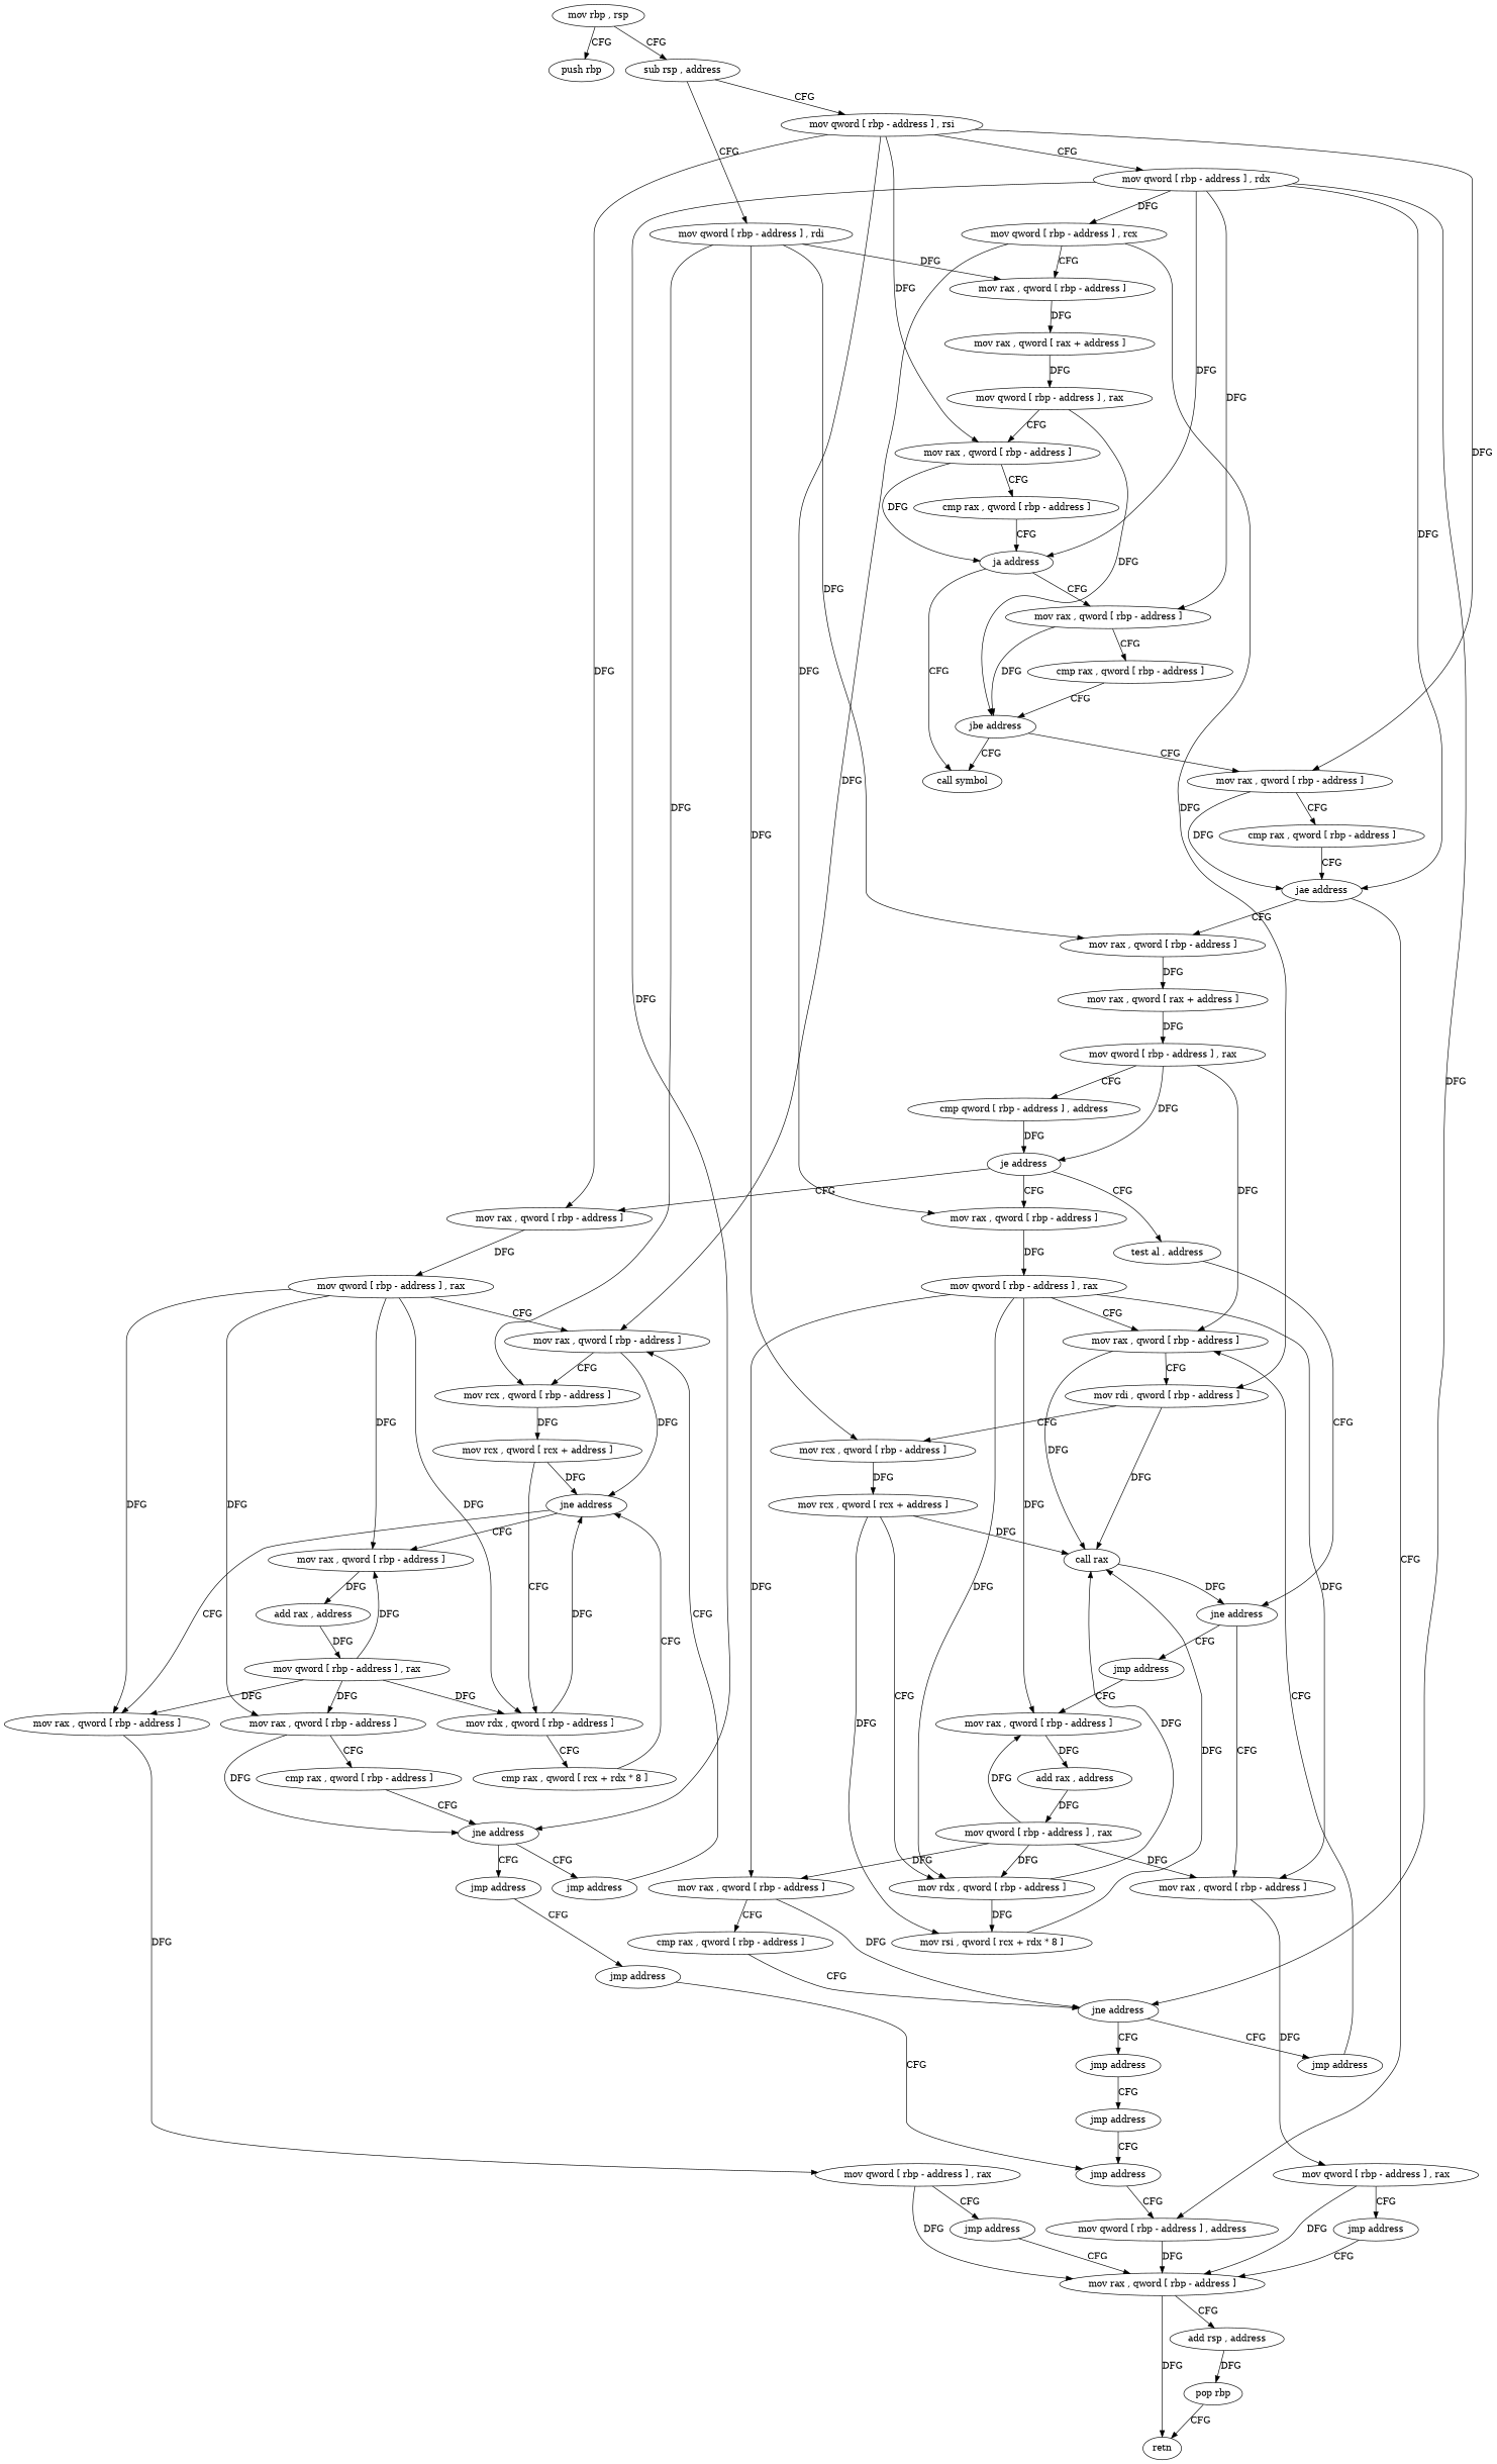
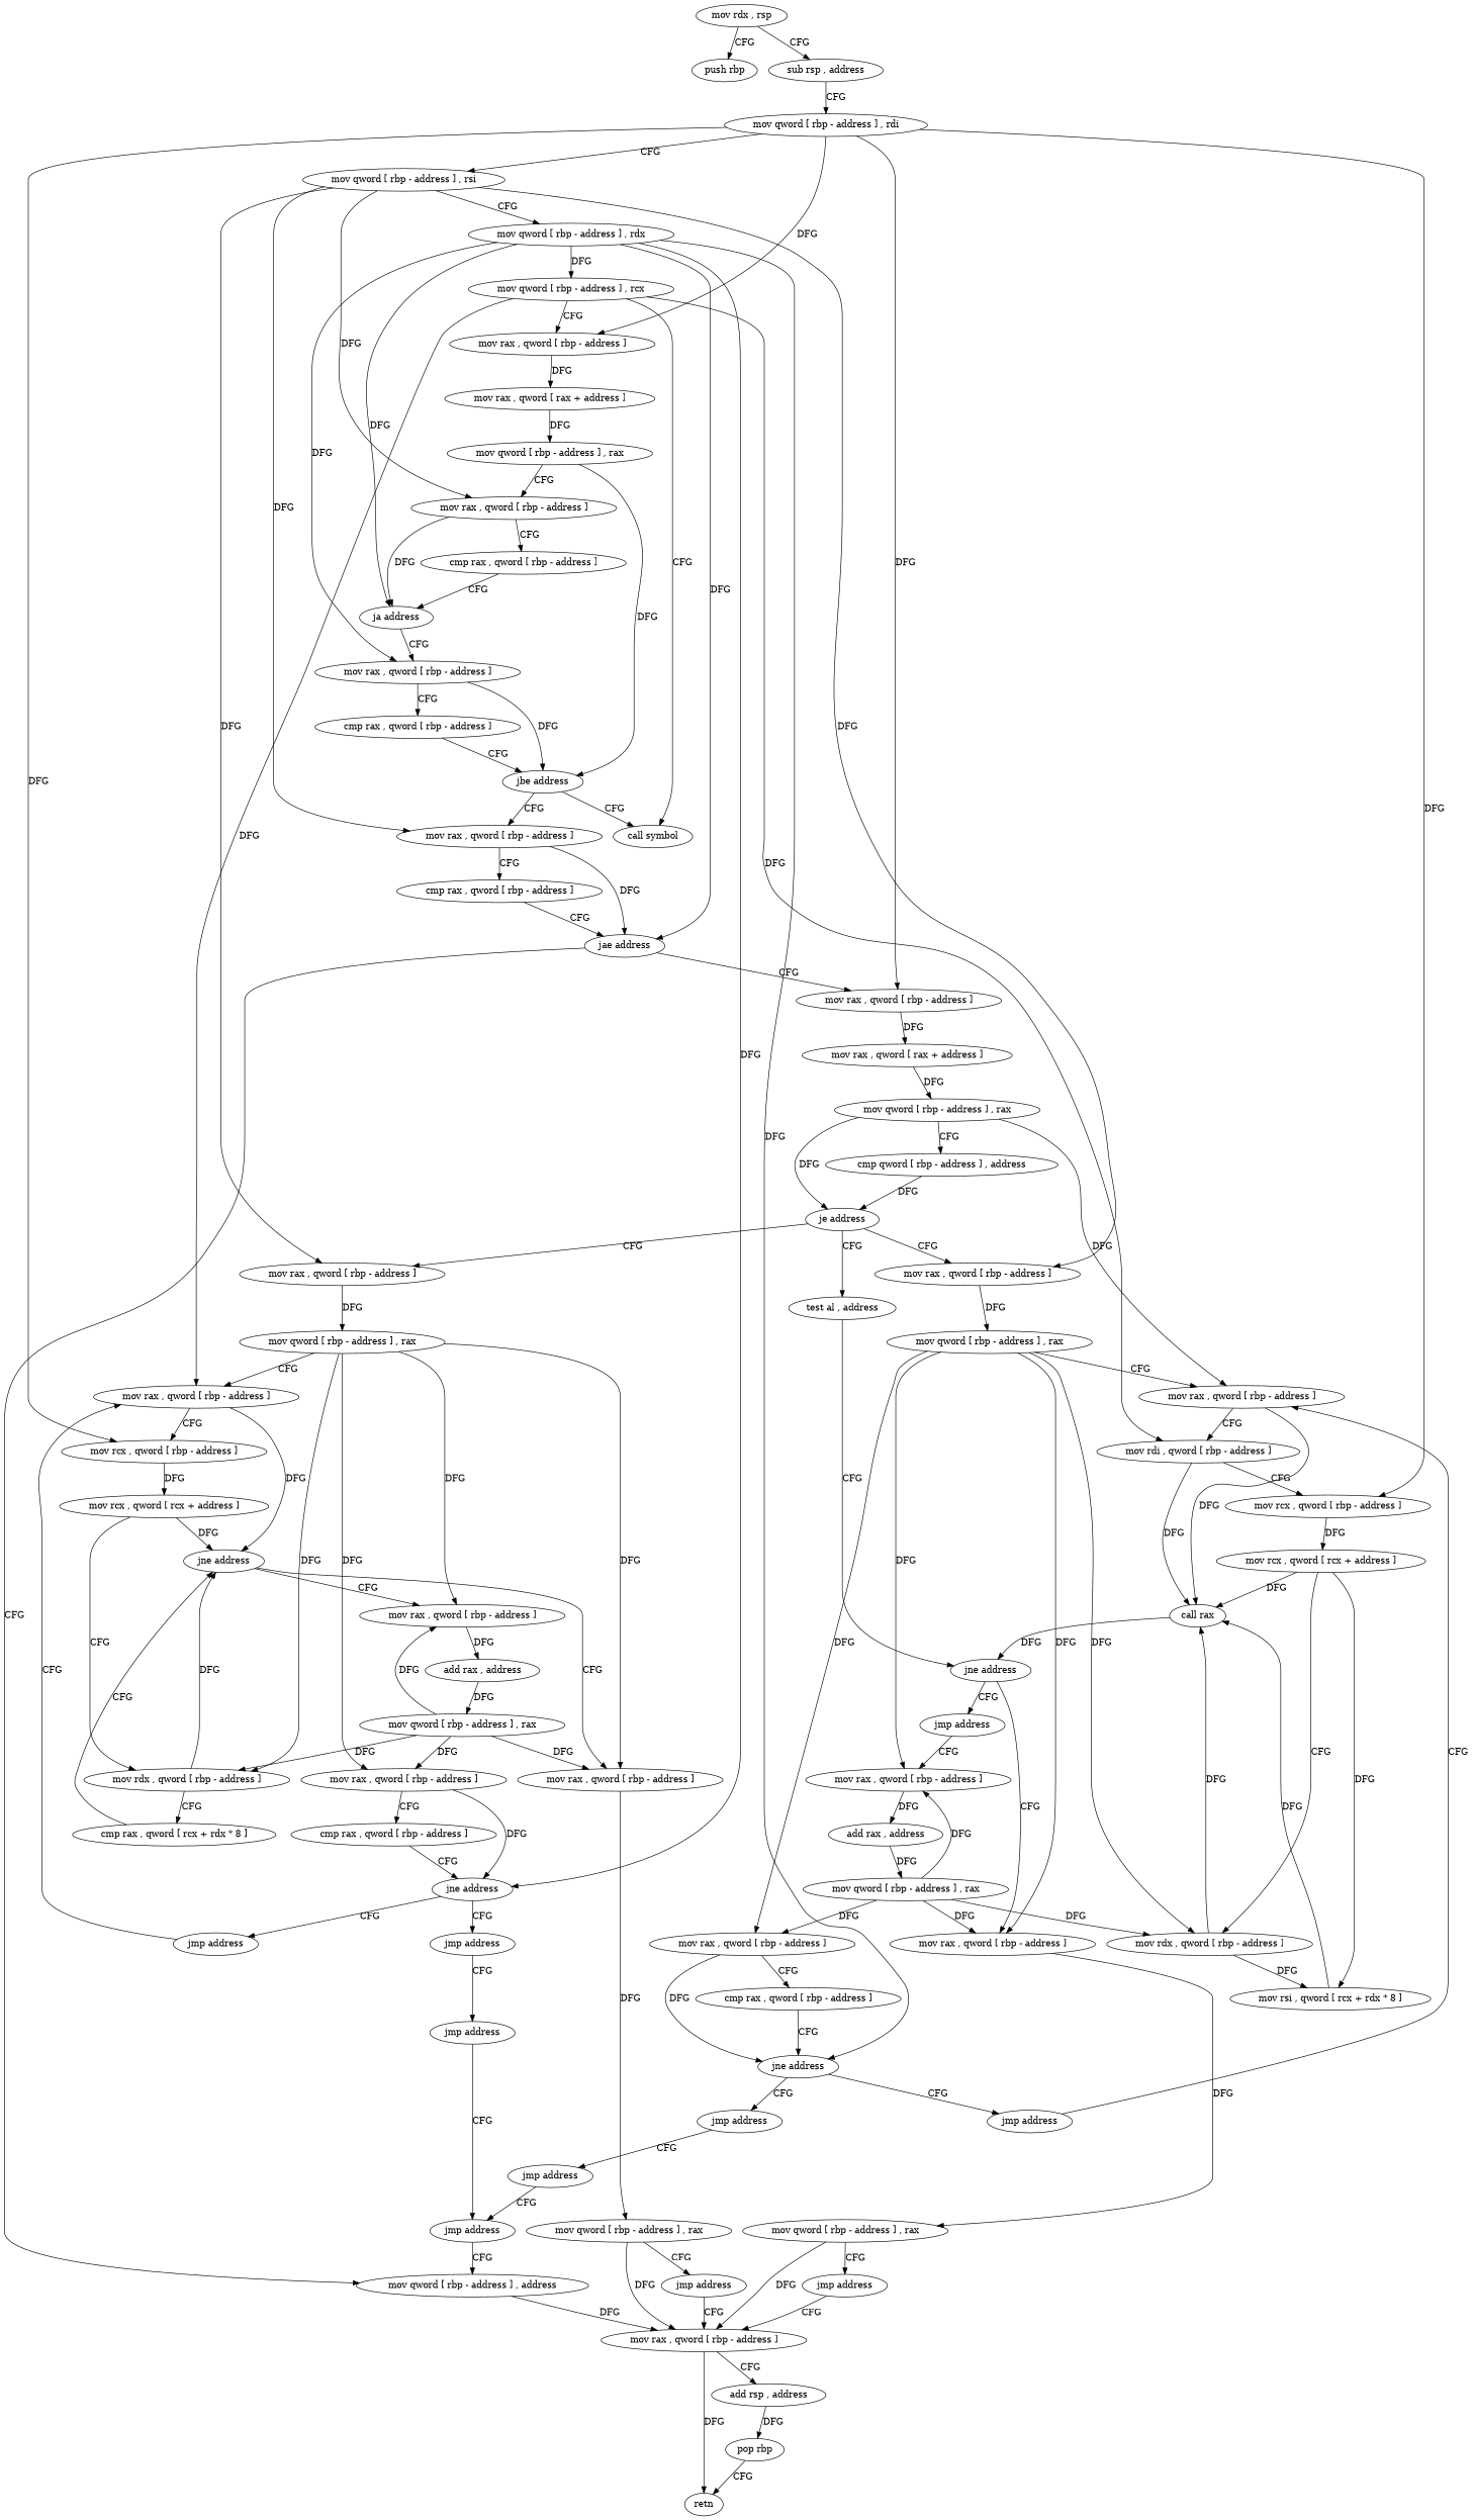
  digraph {
    n1 [label="push rbp"]
-   n2 [label="mov rbp , rsp"]
+   n2 [label="mov rdx , rsp"]
    n3 [label="sub rsp , address"]
    n4 [label="mov qword [ rbp - address ] , rdi"]
    n5 [label="mov qword [ rbp - address ] , rsi"]
    n6 [label="mov rax , qword [ rbp - address ]"]
    n7 [label="mov rax , qword [ rbp - address ]"]
    n8 [label="mov rcx , qword [ rbp - address ]"]
    n9 [label="mov rcx , qword [ rbp - address ]"]
    n10 [label="mov qword [ rbp - address ] , rdx"]
    n11 [label="mov rax , qword [ rbp - address ]"]
    n12 [label="mov rax , qword [ rbp - address ]"]
    n13 [label="mov rax , qword [ rbp - address ]"]
    n14 [label="mov rax , qword [ rbp - address ]"]
    n15 [label="mov rax , qword [ rax + address ]"]
    n16 [label="mov rax , qword [ rax + address ]"]
    n17 [label="mov rcx , qword [ rcx + address ]"]
    n18 [label="mov rcx , qword [ rcx + address ]"]
    n19 [label="mov qword [ rbp - address ] , rcx"]
    n20 [label="ja address"]
    n21 [label="mov rax , qword [ rbp - address ]"]
    n22 [label="jae address"]
    n23 [label="jne address"]
    n24 [label="jne address"]
    n25 [label="cmp rax , qword [ rbp - address ]"]
    n26 [label="cmp rax , qword [ rbp - address ]"]
    n27 [label="mov qword [ rbp - address ] , rax"]
    n28 [label="mov qword [ rbp - address ] , rax"]
    n29 [label="mov rax , qword [ rbp - address ]"]
    n30 [label="mov rdi , qword [ rbp - address ]"]
    n31 [label="call symbol"]
    n32 [label="jbe address"]
    n33 [label="cmp rax , qword [ rbp - address ]"]
    n34 [label="mov qword [ rbp - address ] , address"]
    n35 [label="jmp address"]
    n36 [label="jmp address"]
    n37 [label="jmp address"]
    n38 [label="jmp address"]
    n39 [label="jne address"]
    n40 [label="call rax"]
    n41 [label="mov qword [ rbp - address ] , rax"]
    n42 [label="mov rax , qword [ rbp - address ]"]
    n43 [label="add rsp , address"]
    n44 [label=retn]
    n45 [label="mov qword [ rbp - address ] , rax"]
    n46 [label="pop rbp"]
    n47 [label="cmp qword [ rbp - address ] , address"]
    n48 [label="je address"]
    n49 [label="mov rax , qword [ rbp - address ]"]
    n50 [label="test al , address"]
    n51 [label="mov rax , qword [ rbp - address ]"]
    n52 [label="mov rax , qword [ rbp - address ]"]
    n53 [label="mov rax , qword [ rbp - address ]"]
    n54 [label="mov rdx , qword [ rbp - address ]"]
    n55 [label="mov rax , qword [ rbp - address ]"]
    n56 [label="mov rax , qword [ rbp - address ]"]
    n57 [label="mov rax , qword [ rbp - address ]"]
    n58 [label="mov rdx , qword [ rbp - address ]"]
    n59 [label="add rax , address"]
    n60 [label="cmp rax , qword [ rbp - address ]"]
    n61 [label="mov qword [ rbp - address ] , rax"]
    n62 [label="cmp rax , qword [ rcx + rdx * 8 ]"]
    n63 [label="mov qword [ rbp - address ] , rax"]
    n64 [label="add rax , address"]
    n65 [label="cmp rax , qword [ rbp - address ]"]
    n66 [label="mov rsi , qword [ rcx + rdx * 8 ]"]
    n67 [label="jne address"]
    n68 [label="mov qword [ rbp - address ] , rax"]
    n69 [label="jmp address"]
    n70 [label="jmp address"]
    n71 [label="jmp address"]
    n72 [label="jmp address"]
    n73 [label="jmp address"]
    n74 [label="mov qword [ rbp - address ] , rax"]
    n75 [label="jmp address"]
    n2 -> n1 [label=CFG]
    n2 -> n3 [label=CFG]
    n3 -> n4 [label=CFG]
-   n3 -> n5 [label=CFG]
+   n4 -> n5 [label=CFG]
    n4 -> n6 [label=DFG]
    n4 -> n7 [label=DFG]
    n4 -> n8 [label=DFG]
    n4 -> n9 [label=DFG]
    n5 -> n10 [label=CFG]
    n5 -> n11 [label=DFG]
    n5 -> n12 [label=DFG]
    n5 -> n13 [label=DFG]
    n5 -> n14 [label=DFG]
    n6 -> n15 [label=DFG]
    n7 -> n16 [label=DFG]
    n8 -> n17 [label=DFG]
    n9 -> n18 [label=DFG]
    n10 -> n19 [label=DFG]
    n10 -> n20 [label=DFG]
    n10 -> n21 [label=DFG]
    n10 -> n22 [label=DFG]
    n10 -> n23 [label=DFG]
    n10 -> n24 [label=DFG]
    n11 -> n20 [label=DFG]
    n11 -> n25 [label=CFG]
    n12 -> n22 [label=DFG]
    n12 -> n26 [label=CFG]
    n13 -> n27 [label=DFG]
    n14 -> n28 [label=DFG]
    n15 -> n41 [label=DFG]
    n16 -> n45 [label=DFG]
    n17 -> n39 [label=DFG]
    n17 -> n54 [label=CFG]
    n18 -> n40 [label=DFG]
    n18 -> n58 [label=CFG]
    n18 -> n66 [label=DFG]
    n19 -> n6 [label=CFG]
    n19 -> n29 [label=DFG]
    n19 -> n30 [label=DFG]
    n20 -> n21 [label=CFG]
-   n20 -> n31 [label=CFG]
+   n19 -> n31 [label=CFG]
    n21 -> n32 [label=DFG]
    n21 -> n33 [label=CFG]
    n22 -> n7 [label=CFG]
    n22 -> n34 [label=CFG]
    n23 -> n35 [label=CFG]
    n23 -> n36 [label=CFG]
    n24 -> n37 [label=CFG]
    n24 -> n38 [label=CFG]
    n25 -> n20 [label=CFG]
    n26 -> n22 [label=CFG]
    n27 -> n29 [label=CFG]
    n27 -> n51 [label=DFG]
    n27 -> n52 [label=DFG]
    n27 -> n53 [label=DFG]
    n27 -> n54 [label=DFG]
    n28 -> n49 [label=CFG]
    n28 -> n55 [label=DFG]
    n28 -> n56 [label=DFG]
    n28 -> n57 [label=DFG]
    n28 -> n58 [label=DFG]
    n29 -> n8 [label=CFG]
    n29 -> n39 [label=DFG]
    n30 -> n9 [label=CFG]
    n30 -> n40 [label=DFG]
    n32 -> n12 [label=CFG]
    n32 -> n31 [label=CFG]
    n33 -> n32 [label=CFG]
    n34 -> n42 [label=DFG]
    n35 -> n29 [label=CFG]
    n36 -> n69 [label=CFG]
    n37 -> n49 [label=CFG]
    n38 -> n75 [label=CFG]
    n39 -> n51 [label=CFG]
    n39 -> n53 [label=CFG]
    n40 -> n67 [label=DFG]
    n41 -> n11 [label=CFG]
    n41 -> n32 [label=DFG]
    n42 -> n43 [label=CFG]
    n42 -> n44 [label=DFG]
    n43 -> n46 [label=DFG]
    n45 -> n47 [label=CFG]
    n45 -> n48 [label=DFG]
    n45 -> n49 [label=DFG]
    n46 -> n44 [label=CFG]
    n47 -> n48 [label=DFG]
    n48 -> n13 [label=CFG]
    n48 -> n14 [label=CFG]
    n48 -> n50 [label=CFG]
    n49 -> n30 [label=CFG]
    n49 -> n40 [label=DFG]
    n50 -> n67 [label=CFG]
    n51 -> n59 [label=DFG]
    n52 -> n23 [label=DFG]
    n52 -> n60 [label=CFG]
    n53 -> n61 [label=DFG]
    n54 -> n39 [label=DFG]
    n54 -> n62 [label=CFG]
    n55 -> n63 [label=DFG]
    n56 -> n64 [label=DFG]
    n57 -> n24 [label=DFG]
    n57 -> n65 [label=CFG]
    n58 -> n40 [label=DFG]
    n58 -> n66 [label=DFG]
    n59 -> n68 [label=DFG]
    n60 -> n23 [label=CFG]
    n61 -> n42 [label=DFG]
    n61 -> n71 [label=CFG]
    n62 -> n39 [label=CFG]
    n63 -> n42 [label=DFG]
    n63 -> n72 [label=CFG]
    n64 -> n74 [label=DFG]
    n65 -> n24 [label=CFG]
    n66 -> n40 [label=DFG]
    n67 -> n55 [label=CFG]
    n67 -> n73 [label=CFG]
    n68 -> n51 [label=DFG]
    n68 -> n52 [label=DFG]
    n68 -> n53 [label=DFG]
    n68 -> n54 [label=DFG]
    n69 -> n70 [label=CFG]
    n70 -> n34 [label=CFG]
    n71 -> n42 [label=CFG]
    n72 -> n42 [label=CFG]
    n73 -> n56 [label=CFG]
    n74 -> n55 [label=DFG]
    n74 -> n56 [label=DFG]
    n74 -> n57 [label=DFG]
    n74 -> n58 [label=DFG]
    n75 -> n70 [label=CFG]
  }
